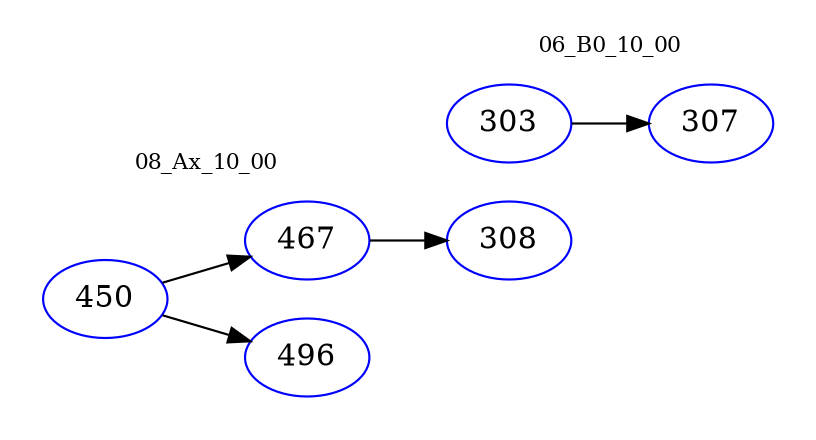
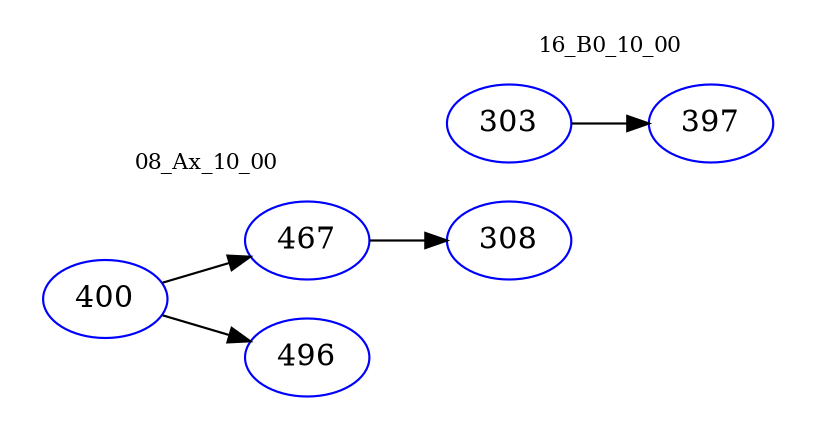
  digraph {
    rankdir=LR
    node [color=blue]
    edge [color=black]
-   n1 [label=450]
+   n1 [label=400]
    n2 [label=496]
    n3 [label=467]
    n4 [label=303]
-   n5 [label=307]
+   n5 [label=397]
    n6 [label=308]
    subgraph cluster_1 {
      color=white
      fontsize=10
      label="08_Ax_10_00"
      n1
      n2
      n3
    }
    subgraph cluster_2 {
      color=white
      fontsize=10
-     label="06_B0_10_00"
+     label="16_B0_10_00"
      n4
      n5
      n6
    }
    n1 -> n2
    n1 -> n3
    n3 -> n6
    n4 -> n5
  }
